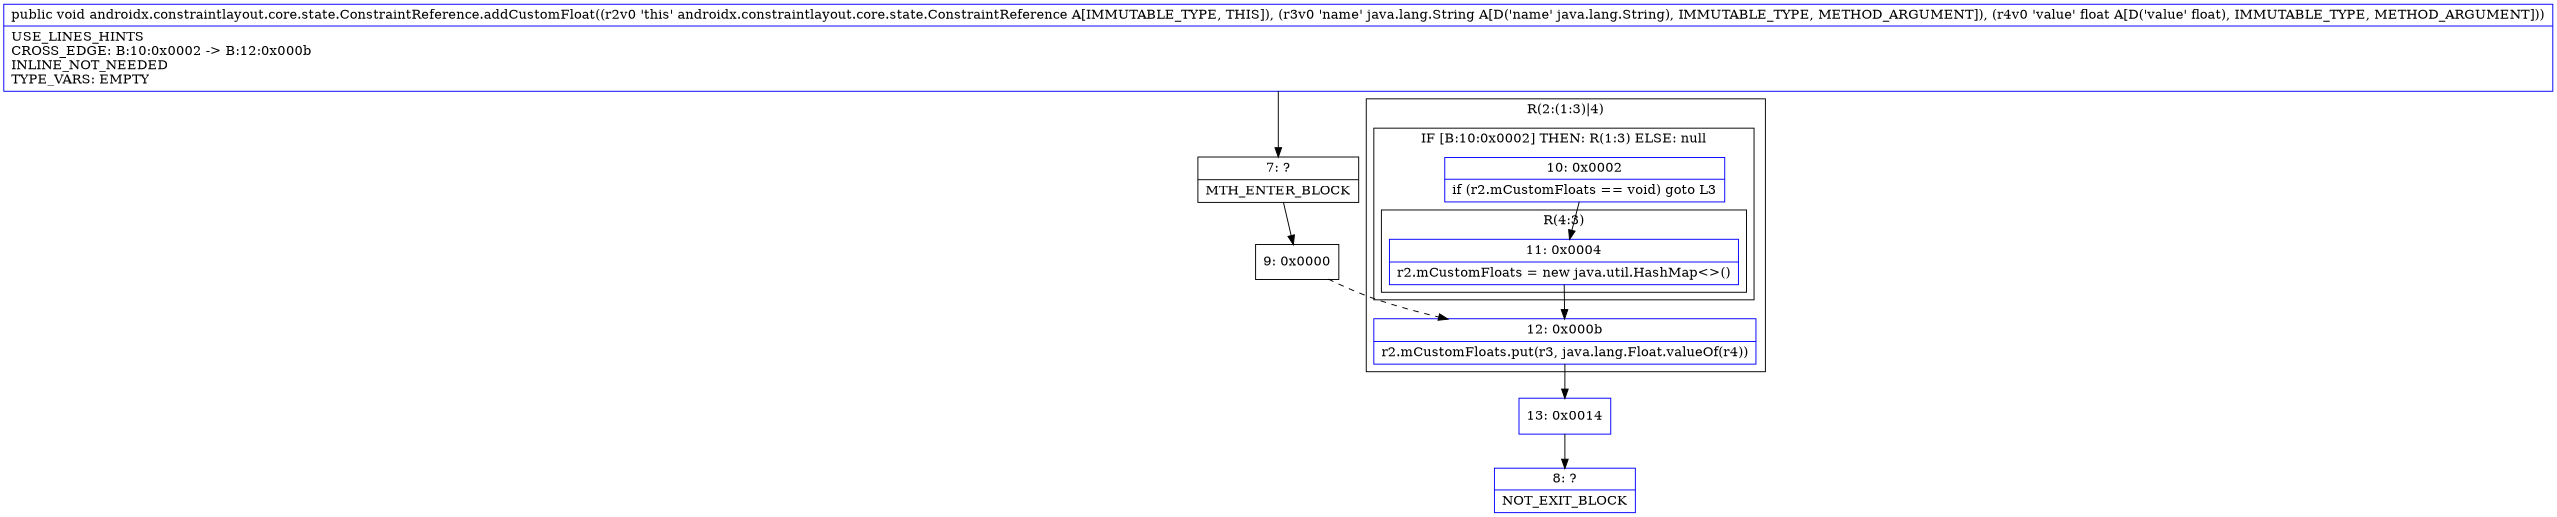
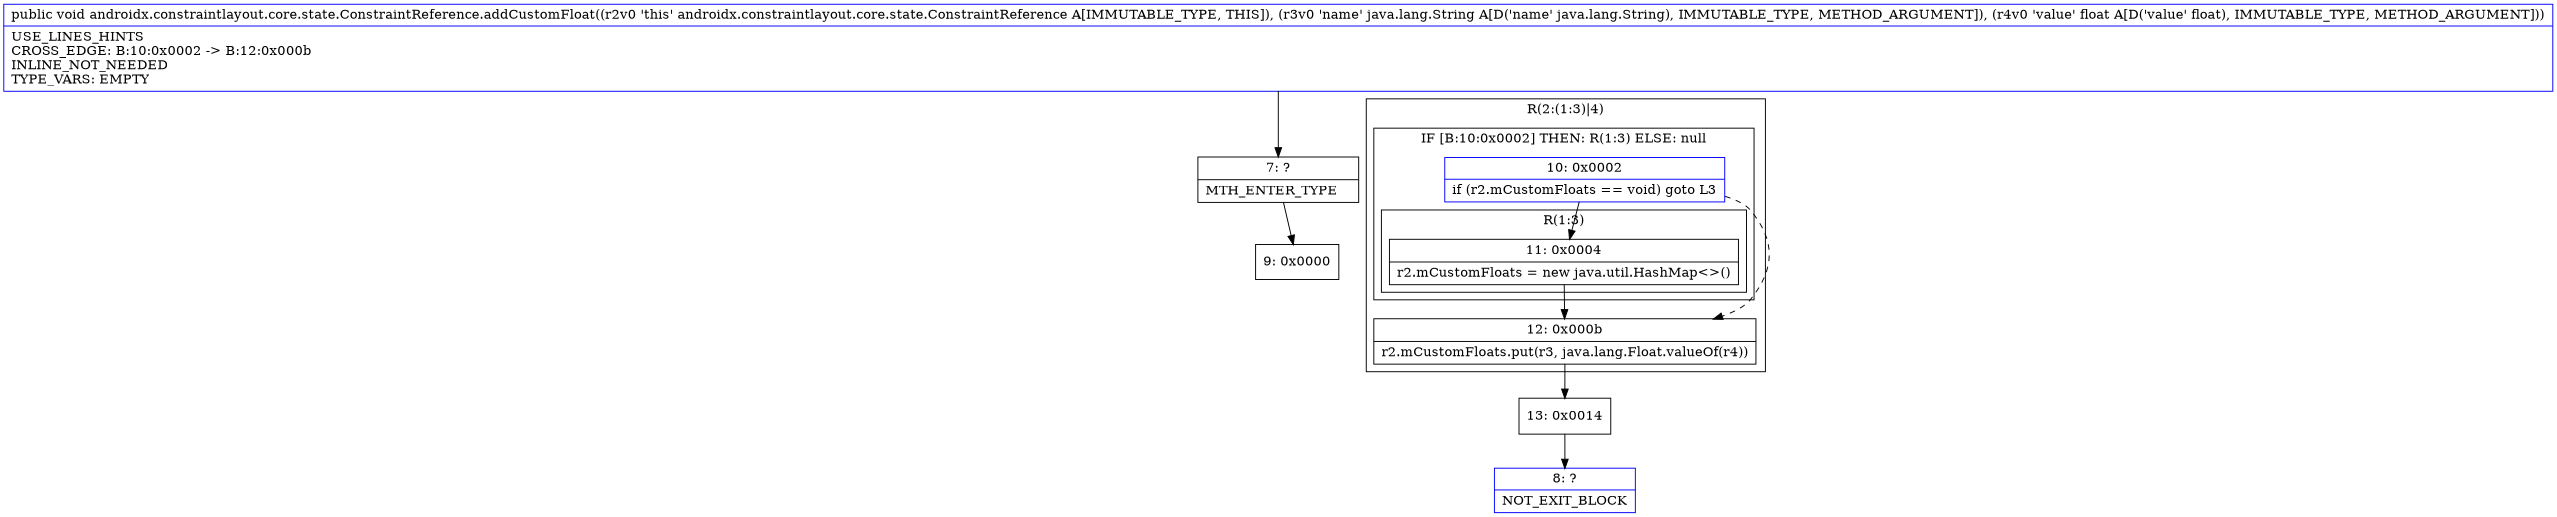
  digraph {
    node [color=blue shape=record]
-   n1 [label="{11\:\ 0x0004|r2.mCustomFloats = new java.util.HashMap\<\>()\l}"]
+   n1 [color=black label="{11\:\ 0x0004|r2.mCustomFloats = new java.util.HashMap\<\>()\l}"]
    n2 [label="{10\:\ 0x0002|if (r2.mCustomFloats == void) goto L3\l}"]
-   n3 [label="{12\:\ 0x000b|r2.mCustomFloats.put(r3, java.lang.Float.valueOf(r4))\l}"]
-   n4 [label="{13\:\ 0x0014}"]
+   n3 [color=black label="{12\:\ 0x000b|r2.mCustomFloats.put(r3, java.lang.Float.valueOf(r4))\l}"]
+   n4 [color=black label="{13\:\ 0x0014}"]
    n5 [label="{8\:\ ?|NOT_EXIT_BLOCK\l}"]
-   n6 [color=black label="{7\:\ ?|MTH_ENTER_BLOCK\l}"]
+   n6 [color=black label="{7\:\ ?|MTH_ENTER_TYPE\l}"]
    n7 [color=black label="{9\:\ 0x0000}"]
    n8 [label="{public void androidx.constraintlayout.core.state.ConstraintReference.addCustomFloat((r2v0 'this' androidx.constraintlayout.core.state.ConstraintReference A[IMMUTABLE_TYPE, THIS]), (r3v0 'name' java.lang.String A[D('name' java.lang.String), IMMUTABLE_TYPE, METHOD_ARGUMENT]), (r4v0 'value' float A[D('value' float), IMMUTABLE_TYPE, METHOD_ARGUMENT]))  | USE_LINES_HINTS\lCROSS_EDGE: B:10:0x0002 \-\> B:12:0x000b\lINLINE_NOT_NEEDED\lTYPE_VARS: EMPTY\l}"]
    subgraph cluster_1 {
      label="R(2:(1:3)|4)"
      n3
      subgraph cluster_2 {
        label="IF [B:10:0x0002] THEN: R(1:3) ELSE: null"
        n2
        subgraph cluster_3 {
-         label="R(4:3)"
+         label="R(1:3)"
          n1
        }
      }
    }
    n1 -> n3
    n2 -> n1
-   n7 -> n3 [style=dashed]
+   n2 -> n3 [style=dashed]
    n3 -> n4
    n4 -> n5
    n6 -> n7
    n8 -> n6
  }
